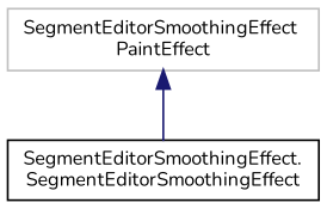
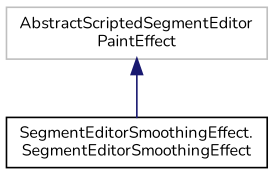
  digraph {
    rankdir=TB
    fontname=Nunito
    node [fontname=Nunito fontsize=10 shape=record]
-   n1 [color=grey75 height=0.2 label="SegmentEditorSmoothingEffect\lPaintEffect" width=0.4]
+   n1 [color=grey75 height=0.2 label="AbstractScriptedSegmentEditor\lPaintEffect" width=0.4]
    n2 [color=black height=0.2 label="SegmentEditorSmoothingEffect.\lSegmentEditorSmoothingEffect" width=0.4]
    n1 -> n2 [color=midnightblue dir=back fontname=Nunito fontsize=10 labelfontname=Helvetica labelfontsize=10 style=solid]
  }
